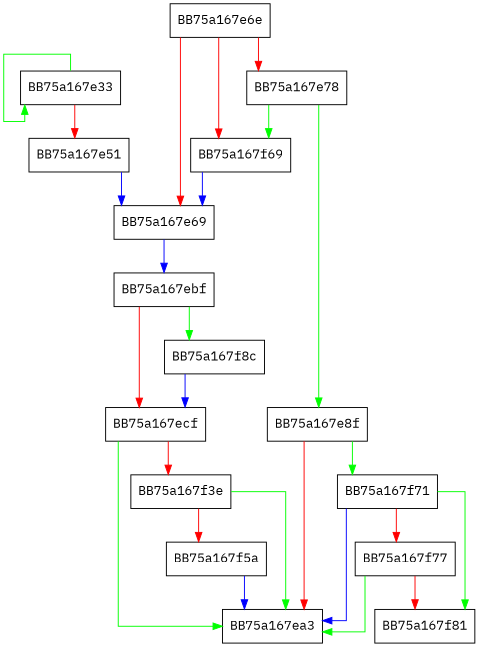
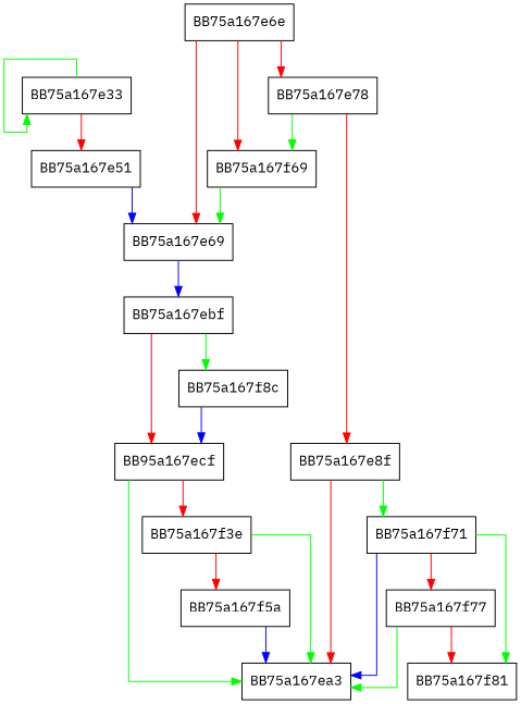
  digraph {
    fontname="IBM Plex Mono"
    splines=ortho
    node [fontname="IBM Plex Mono" shape=box]
    edge [color=red fontname="IBM Plex Mono"]
    BB75a167e51
    BB75a167e69
    BB75a167e33
    BB75a167ebf
    BB75a167f8c
-   BB75a167ecf
+   BB75a167ecf [label=BB95a167ecf]
    BB75a167e6e
    BB75a167f69
    BB75a167e78
    BB75a167ea3
    n11 [label=BB75a167f3e]
    BB75a167e8f
    BB75a167f71
    BB75a167f81
    BB75a167f77
    BB75a167f5a
    BB75a167e51 -> BB75a167e69 [color=blue]
    BB75a167e69 -> BB75a167ebf [color=blue]
    BB75a167e33 -> BB75a167e51
    BB75a167e33 -> BB75a167e33 [color=green]
    BB75a167ebf -> BB75a167f8c [color=green]
    BB75a167ebf -> BB75a167ecf
    BB75a167f8c -> BB75a167ecf [color=blue]
    BB75a167ecf -> BB75a167ea3 [color=green]
    BB75a167ecf -> n11
    BB75a167e6e -> BB75a167e69
    BB75a167e6e -> BB75a167f69
    BB75a167e6e -> BB75a167e78
-   BB75a167f69 -> BB75a167e69 [color=blue]
+   BB75a167f69 -> BB75a167e69 [color=green]
    BB75a167e78 -> BB75a167f69 [color=green]
-   BB75a167e78 -> BB75a167e8f [color=green]
+   BB75a167e78 -> BB75a167e8f
    n11 -> BB75a167ea3 [color=green]
    n11 -> BB75a167f5a
    BB75a167e8f -> BB75a167ea3
    BB75a167e8f -> BB75a167f71 [color=green]
    BB75a167f71 -> BB75a167ea3 [color=blue]
    BB75a167f71 -> BB75a167f81 [color=green]
    BB75a167f71 -> BB75a167f77
    BB75a167f77 -> BB75a167ea3 [color=green]
    BB75a167f77 -> BB75a167f81
    BB75a167f5a -> BB75a167ea3 [color=blue]
  }
